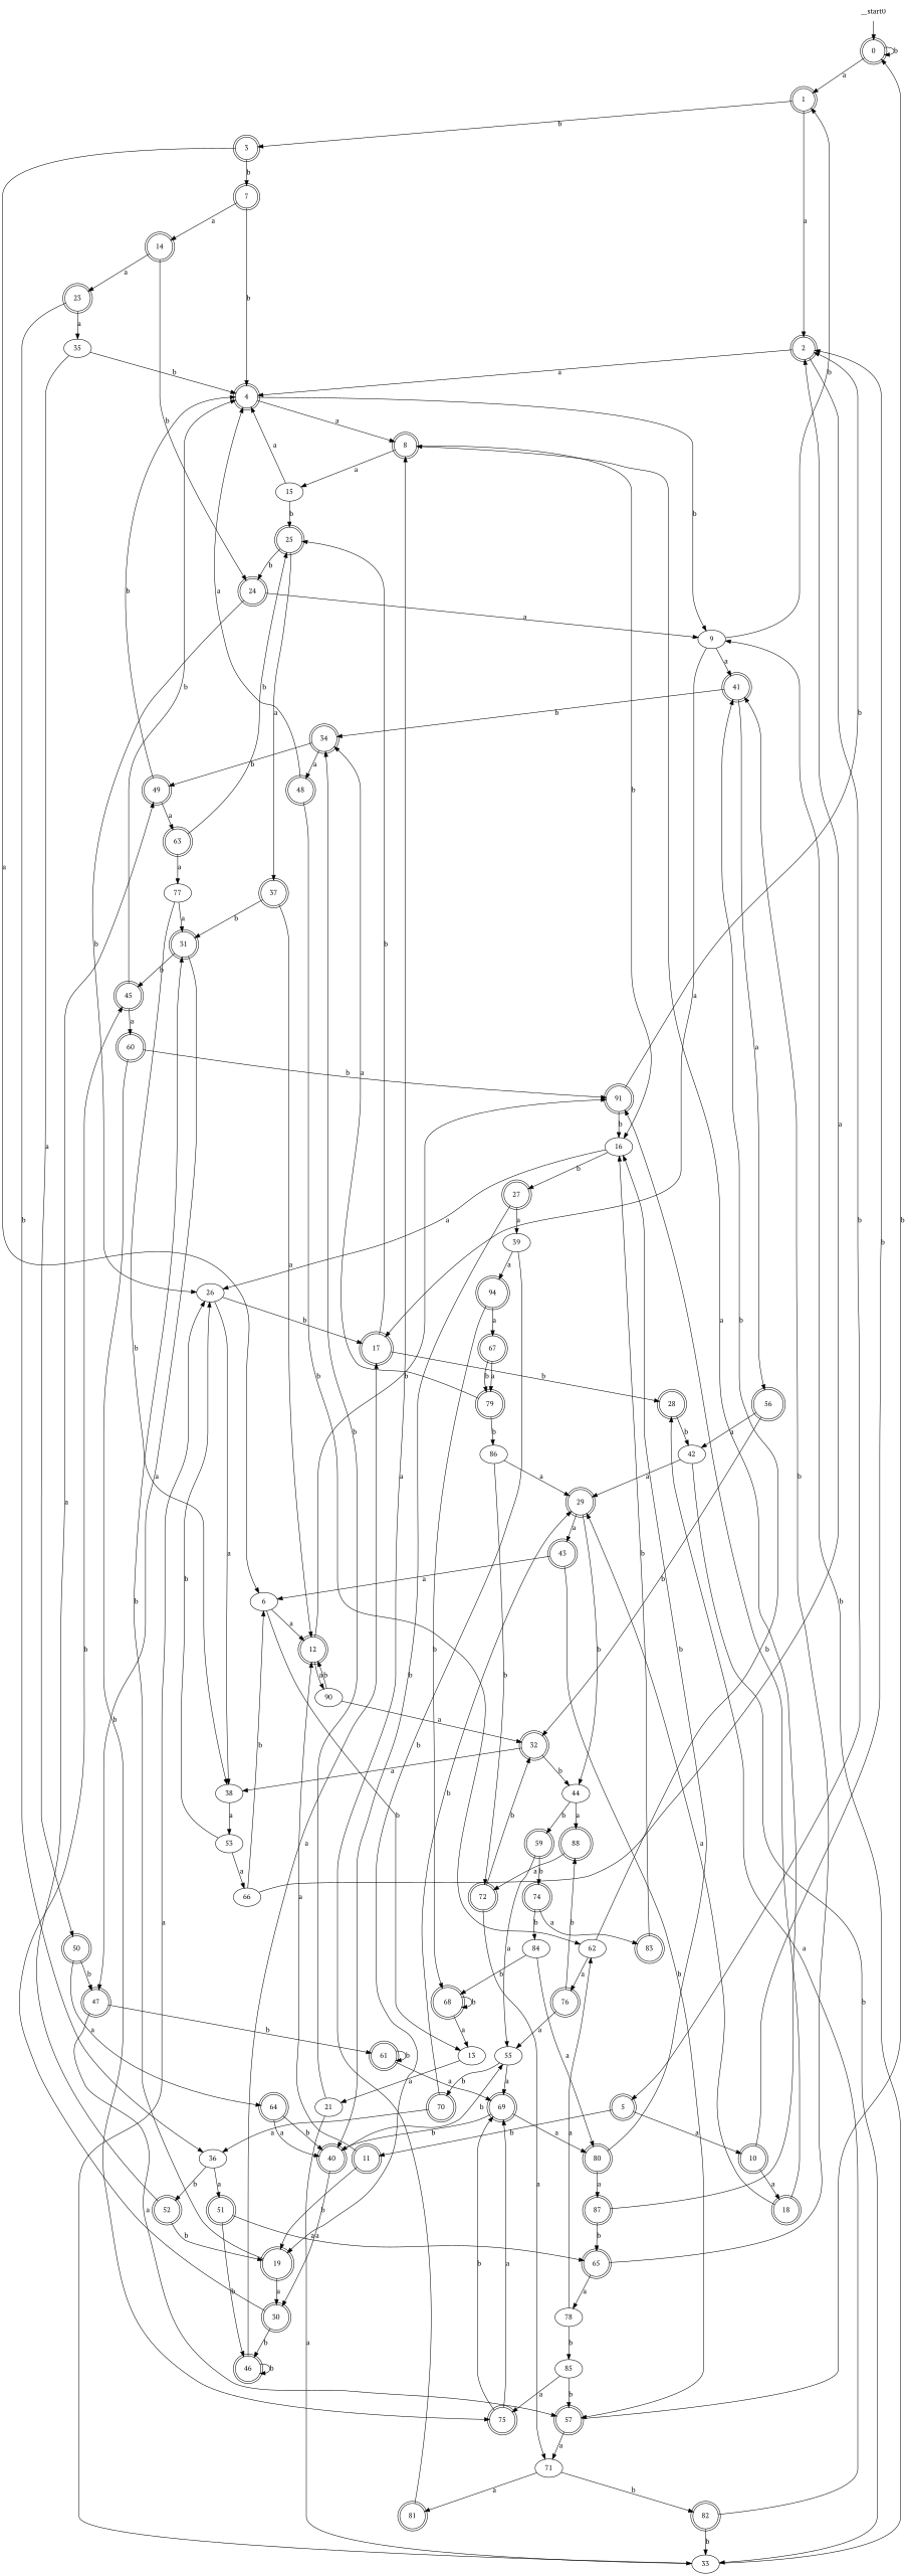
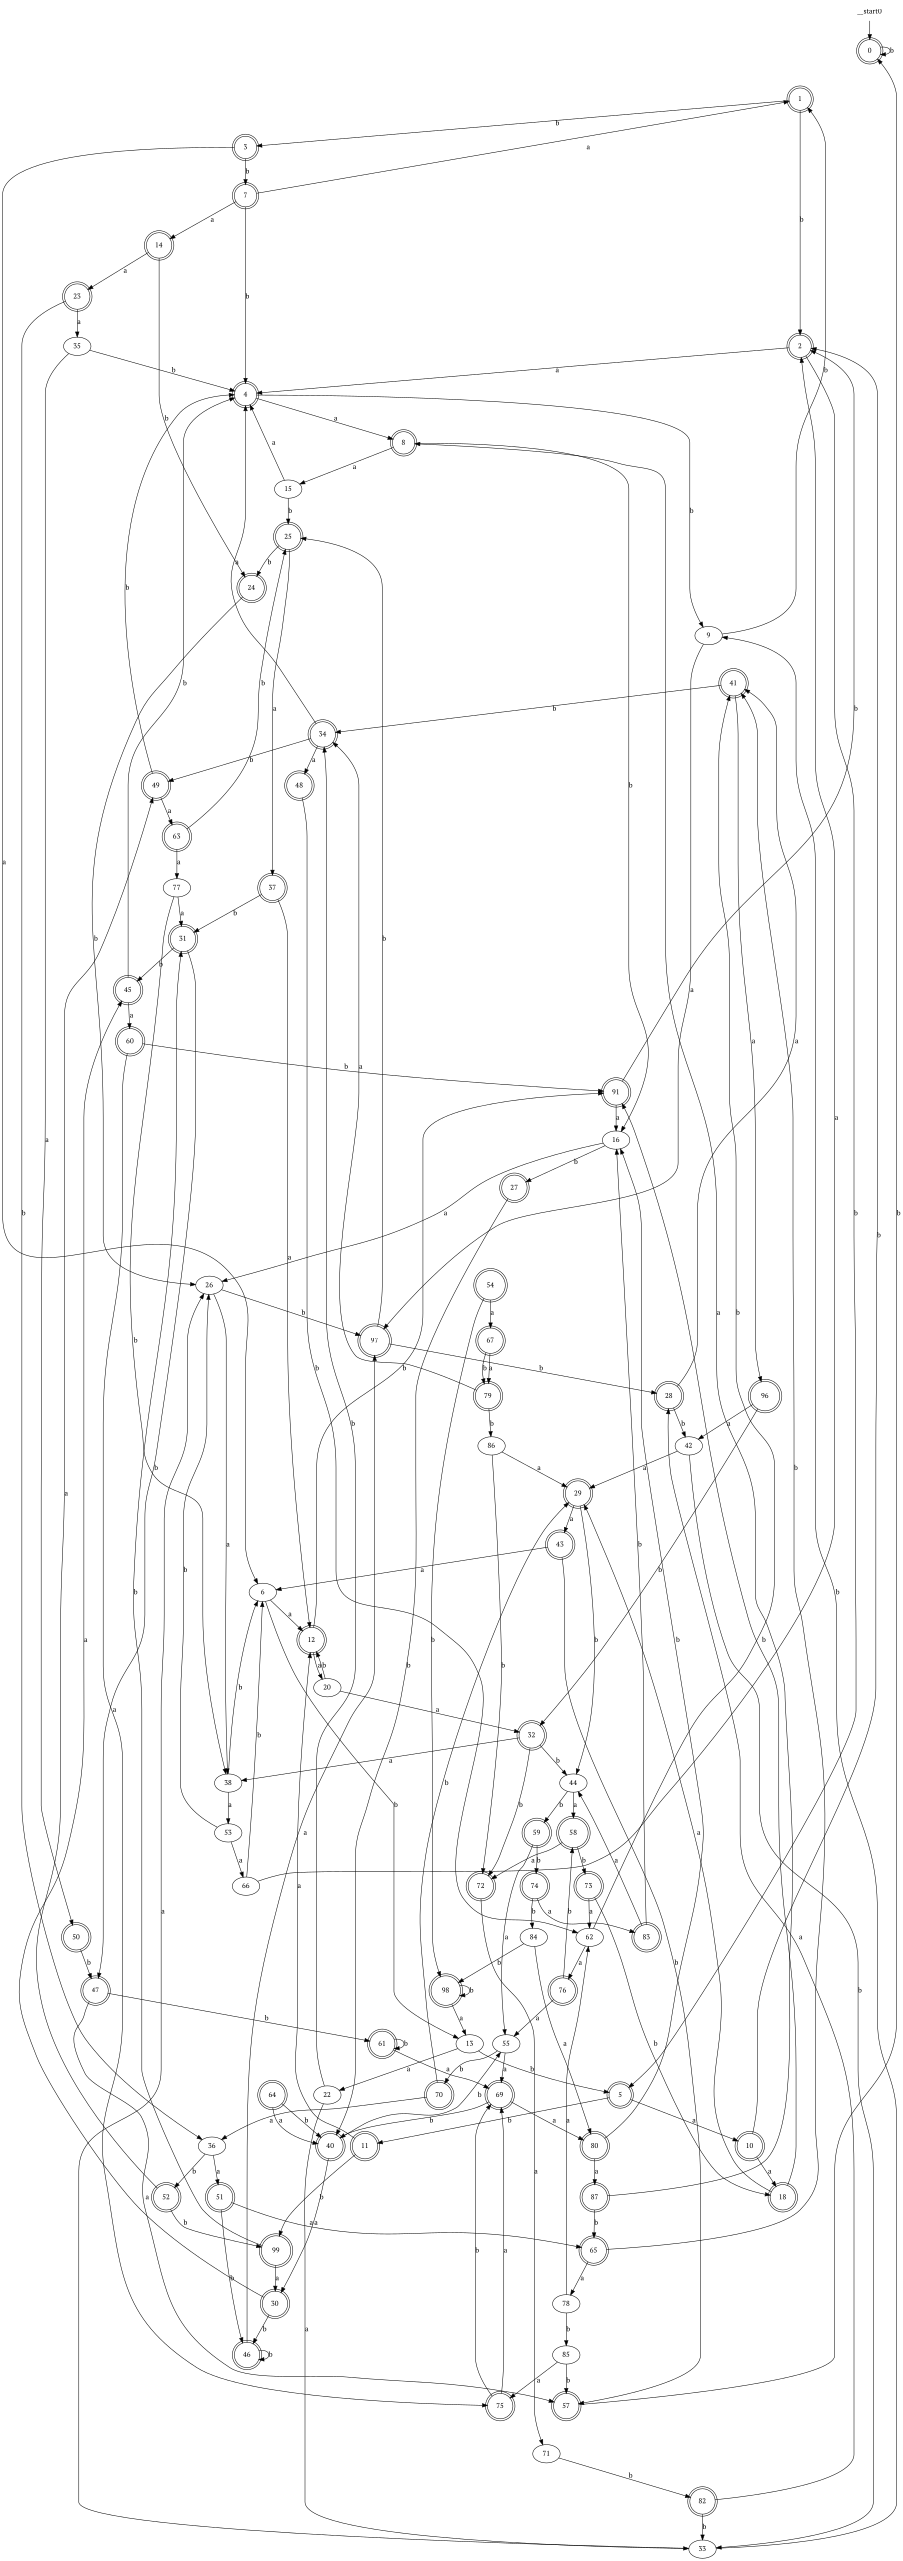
  digraph {
    fontname="PT Serif"
    node [fontname="PT Serif" shape=doublecircle]
    edge [fontname="PT Serif"]
    __start0 [shape=none]
    0
    1
    2
    3
    4
    5
    6 [shape=""]
    7
    8
    9 [shape=""]
    10
    11
    12
    13 [shape=""]
    14
    15 [shape=""]
    16 [shape=""]
-   17
+   17 [label=97]
    18
-   19
-   20 [label=90 shape=""]
+   19 [label=99]
+   20 [shape=""]
    n23 [label=91]
-   22 [label=21 shape=""]
+   22 [shape=""]
    23
    24
    25
    26 [shape=""]
    27
    28
    29
    30
    31
    32
    33 [shape=""]
    34
    35 [shape=""]
    36 [shape=""]
    37
    38 [shape=""]
-   39 [shape=""]
    40
    41
    42 [shape=""]
    43
    44 [shape=""]
    45
    46
    47
    48
    49
    50
    51
    52
    53 [shape=""]
-   54 [label=94]
+   54
    55 [shape=""]
-   56
+   56 [label=96]
    57
-   58 [label=88]
+   58
    59
    60
    61
    62 [shape=""]
    63
    64
    65
    66 [shape=""]
    67
-   68
+   68 [label=98]
    69
    70
    71 [shape=""]
    72
+   73
    74
    75
    76
    77 [shape=""]
    78 [shape=""]
    79
    80
-   81
    82
    83
    84 [shape=""]
    85 [shape=""]
    86 [shape=""]
    87
    __start0 -> 0
    0 -> 0 [label=b]
-   0 -> 1 [label=a]
-   1 -> 2 [label=a]
+   7 -> 1 [label=a]
+   1 -> 2 [label=b]
    1 -> 3 [label=b]
    2 -> 4 [label=a]
    2 -> 5 [label=b]
    3 -> 6 [label=a]
    3 -> 7 [label=b]
    4 -> 8 [label=a]
    4 -> 9 [label=b]
    5 -> 10 [label=a]
    5 -> 11 [label=b]
    6 -> 12 [label=a]
    6 -> 13 [label=b]
    7 -> 4 [label=b]
    7 -> 14 [label=a]
    8 -> 15 [label=a]
    8 -> 16 [label=b]
    9 -> 1 [label=b]
    9 -> 17 [label=a]
    10 -> 2 [label=b]
    10 -> 18 [label=a]
    11 -> 12 [label=a]
    11 -> 19 [label=b]
    12 -> 20 [label=a]
    12 -> n23 [label=b]
+   13 -> 5 [label=b]
    13 -> 22 [label=a]
    14 -> 23 [label=a]
    14 -> 24 [label=b]
    15 -> 4 [label=a]
    15 -> 25 [label=b]
    16 -> 26 [label=a]
    16 -> 27 [label=b]
    17 -> 25 [label=b]
    17 -> 28 [label=b]
    18 -> n23 [label=b]
    18 -> 29 [label=a]
    19 -> 30 [label=a]
    19 -> 31 [label=b]
    20 -> 12 [label=b]
    20 -> 32 [label=a]
    n23 -> 2 [label=b]
-   n23 -> 16 [label=b]
+   n23 -> 16 [label=a]
    22 -> 33 [label=a]
    22 -> 34 [label=b]
    23 -> 35 [label=a]
    23 -> 36 [label=b]
-   24 -> 9 [label=a]
    24 -> 26 [label=b]
    25 -> 24 [label=b]
    25 -> 37 [label=a]
    26 -> 17 [label=b]
    26 -> 38 [label=a]
-   27 -> 39 [label=a]
    27 -> 40 [label=b]
-   9 -> 41 [label=a]
+   28 -> 41 [label=a]
    28 -> 42 [label=b]
    29 -> 43 [label=a]
    29 -> 44 [label=b]
-   30 -> 45 [label=b]
+   30 -> 45 [label=a]
    30 -> 46 [label=b]
    31 -> 45 [label=b]
-   31 -> 47 [label=a]
+   31 -> 47 [label=b]
    32 -> 38 [label=a]
    32 -> 44 [label=b]
    33 -> 9 [label=b]
    33 -> 26 [label=a]
    34 -> 48 [label=a]
    34 -> 49 [label=b]
    35 -> 4 [label=b]
    35 -> 50 [label=a]
    36 -> 51 [label=a]
    36 -> 52 [label=b]
    37 -> 12 [label=a]
    37 -> 31 [label=b]
+   38 -> 6 [label=b]
    38 -> 53 [label=a]
-   39 -> 19 [label=b]
-   39 -> 54 [label=a]
    40 -> 30 [label=a]
    40 -> 55 [label=b]
    41 -> 34 [label=b]
    41 -> 56 [label=a]
    42 -> 29 [label=a]
    42 -> 33 [label=b]
    43 -> 6 [label=a]
    43 -> 57 [label=b]
    44 -> 58 [label=a]
    44 -> 59 [label=b]
    45 -> 4 [label=b]
    45 -> 60 [label=a]
    46 -> 17 [label=a]
    46 -> 46 [label=b]
    47 -> 57 [label=a]
    47 -> 61 [label=b]
-   48 -> 4 [label=a]
+   34 -> 4 [label=a]
    48 -> 62 [label=b]
    49 -> 4 [label=b]
    49 -> 63 [label=a]
    50 -> 47 [label=b]
-   50 -> 64 [label=a]
    51 -> 46 [label=b]
    51 -> 65 [label=a]
    52 -> 19 [label=b]
    52 -> 49 [label=a]
    53 -> 26 [label=b]
    53 -> 66 [label=a]
    54 -> 67 [label=a]
    54 -> 68 [label=b]
    55 -> 69 [label=a]
    55 -> 70 [label=b]
    56 -> 32 [label=b]
    56 -> 42 [label=a]
    57 -> 0 [label=b]
-   57 -> 71 [label=a]
    58 -> 72 [label=a]
+   58 -> 73 [label=b]
    59 -> 55 [label=a]
    59 -> 74 [label=b]
    60 -> n23 [label=b]
-   60 -> 75 [label=b]
+   60 -> 75 [label=a]
    61 -> 61 [label=b]
    61 -> 69 [label=a]
    62 -> 41 [label=b]
    62 -> 76 [label=a]
    63 -> 25 [label=b]
    63 -> 77 [label=a]
    64 -> 40 [label=a]
    64 -> 40 [label=b]
    65 -> 41 [label=b]
    65 -> 78 [label=a]
    66 -> 2 [label=a]
    66 -> 6 [label=b]
    67 -> 79 [label=a]
    67 -> 79 [label=b]
    68 -> 13 [label=a]
    68 -> 68 [label=b]
    69 -> 40 [label=b]
    69 -> 80 [label=a]
    70 -> 29 [label=b]
    70 -> 36 [label=a]
-   71 -> 81 [label=a]
    71 -> 82 [label=b]
-   72 -> 32 [label=b]
+   32 -> 72 [label=b]
    72 -> 71 [label=a]
+   73 -> 18 [label=b]
+   73 -> 62 [label=a]
    74 -> 83 [label=a]
    74 -> 84 [label=b]
    75 -> 69 [label=a]
    75 -> 69 [label=b]
    76 -> 55 [label=a]
    76 -> 58 [label=b]
    77 -> 31 [label=a]
    77 -> 38 [label=b]
    78 -> 62 [label=a]
    78 -> 85 [label=b]
    79 -> 34 [label=a]
    79 -> 86 [label=b]
    80 -> 16 [label=b]
    80 -> 87 [label=a]
-   81 -> 8 [label=a]
    82 -> 28 [label=a]
    82 -> 33 [label=b]
    83 -> 16 [label=b]
+   83 -> 44 [label=a]
    84 -> 68 [label=b]
    84 -> 80 [label=a]
    85 -> 57 [label=b]
    85 -> 75 [label=a]
    86 -> 29 [label=a]
    86 -> 72 [label=b]
    87 -> 8 [label=a]
    87 -> 65 [label=b]
  }
